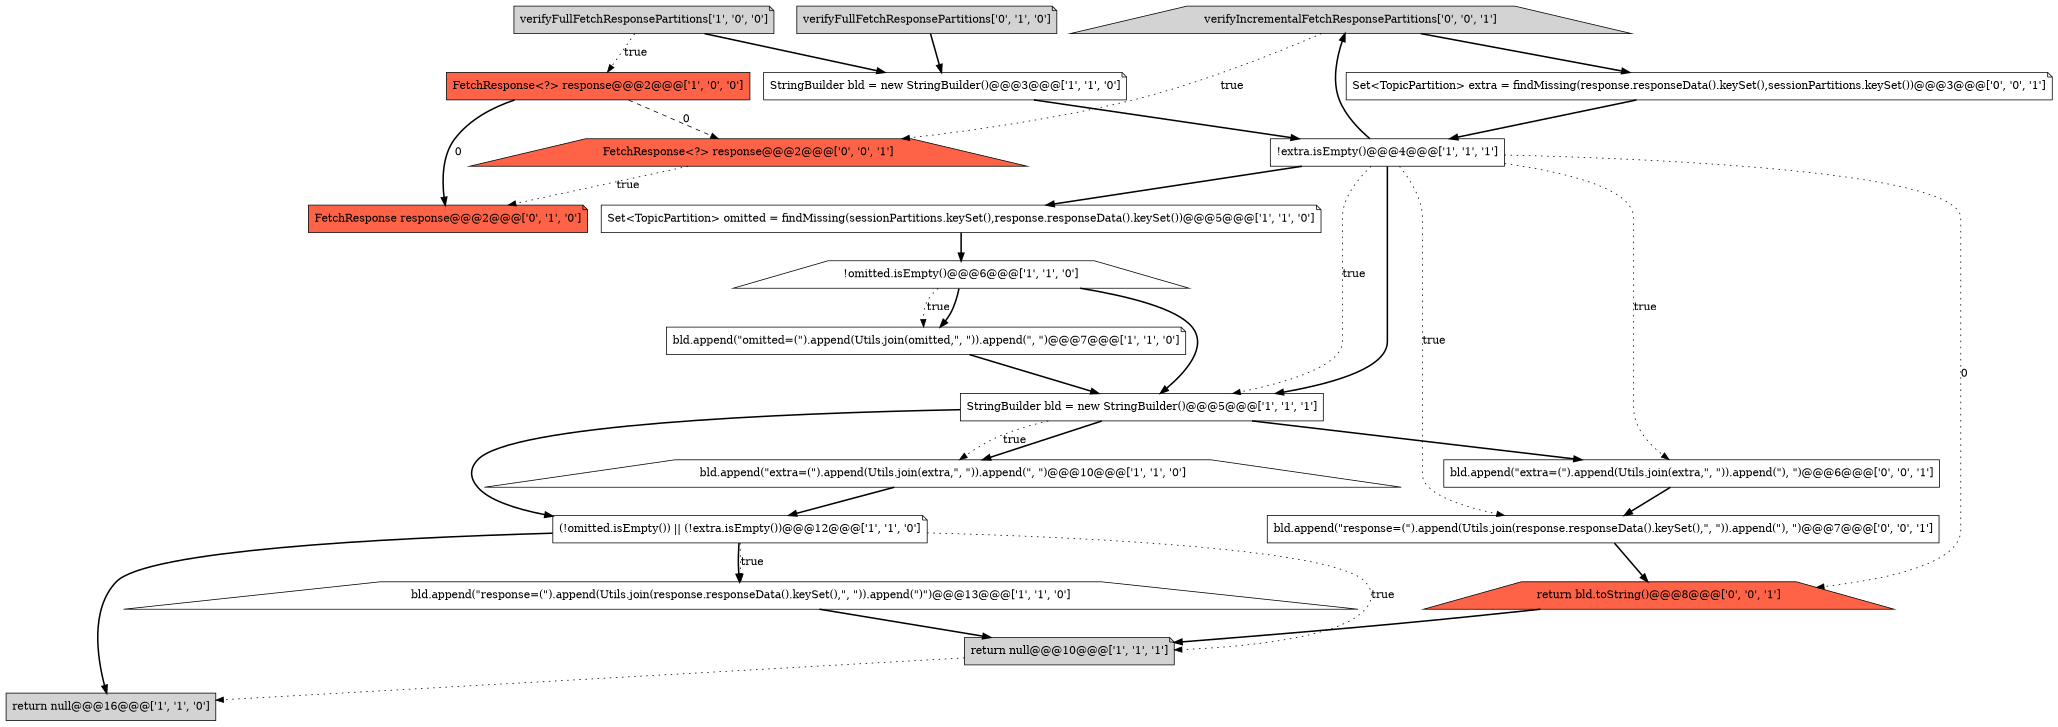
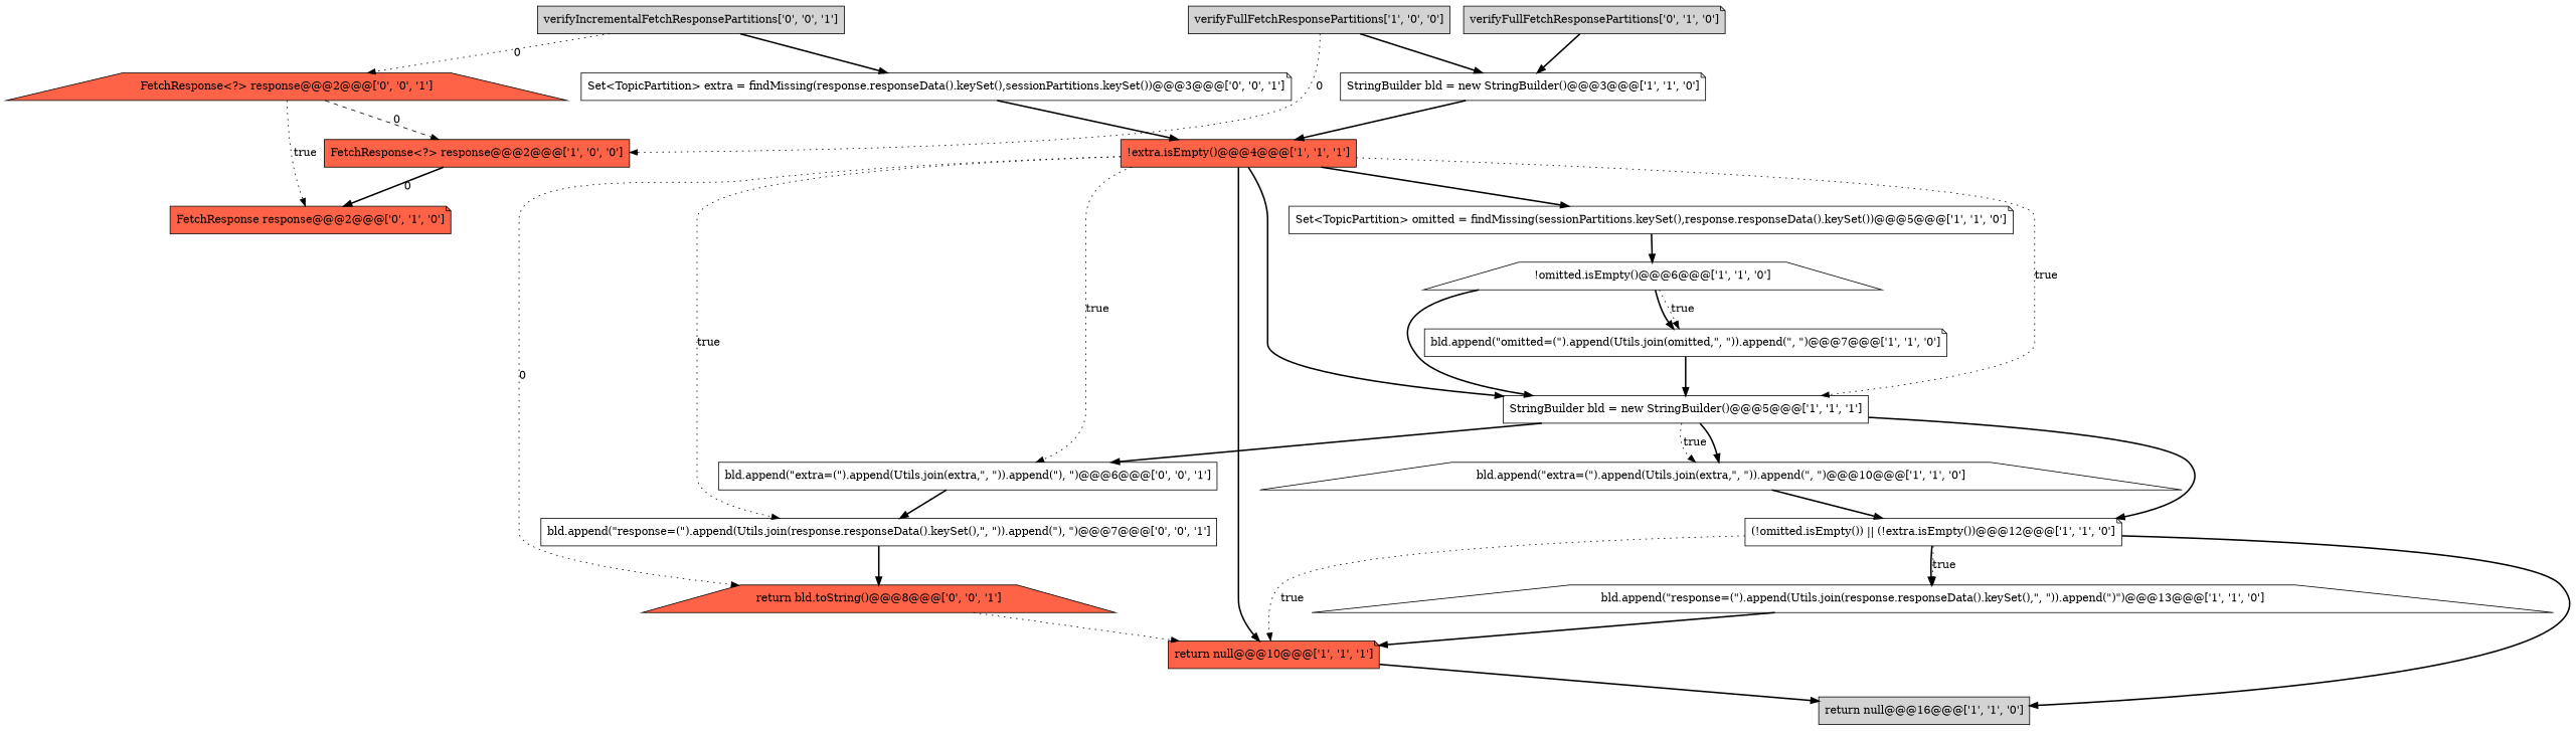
  digraph {
    node [fillcolor=white shape=note style=filled]
    edge [style=bold]
-   n1 [fillcolor=lightgray label="verifyIncrementalFetchResponsePartitions['0', '0', '1']" shape=trapezium]
+   n1 [fillcolor=lightgray label="verifyIncrementalFetchResponsePartitions['0', '0', '1']" shape=box]
    n2 [fillcolor=tomato label="FetchResponse<?> response@@@2@@@['0', '0', '1']" shape=trapezium]
    n3 [label="Set<TopicPartition> extra = findMissing(response.responseData().keySet(),sessionPartitions.keySet())@@@3@@@['0', '0', '1']"]
    n4 [fillcolor=tomato label="FetchResponse response@@@2@@@['0', '1', '0']"]
-   n5 [label="!extra.isEmpty()@@@4@@@['1', '1', '1']" shape=box]
+   n5 [fillcolor=tomato label="!extra.isEmpty()@@@4@@@['1', '1', '1']" shape=box]
    n6 [fillcolor=tomato label="FetchResponse<?> response@@@2@@@['1', '0', '0']" shape=box]
    n7 [label="bld.append(\"extra=(\").append(Utils.join(extra,\", \")).append(\"), \")@@@6@@@['0', '0', '1']" shape=box]
    n8 [label="bld.append(\"response=(\").append(Utils.join(response.responseData().keySet(),\", \")).append(\"), \")@@@7@@@['0', '0', '1']" shape=box]
    n9 [fillcolor=tomato label="return bld.toString()@@@8@@@['0', '0', '1']" shape=trapezium]
    n10 [label="bld.append(\"extra=(\").append(Utils.join(extra,\", \")).append(\", \")@@@10@@@['1', '1', '0']" shape=trapezium]
    n11 [label="(!omitted.isEmpty()) || (!extra.isEmpty())@@@12@@@['1', '1', '0']"]
-   n12 [fillcolor=lightgray label="return null@@@10@@@['1', '1', '1']"]
+   n12 [fillcolor=tomato label="return null@@@10@@@['1', '1', '1']"]
    n13 [fillcolor=lightgray label="return null@@@16@@@['1', '1', '0']" shape=box]
    n14 [label="bld.append(\"response=(\").append(Utils.join(response.responseData().keySet(),\", \")).append(\")\")@@@13@@@['1', '1', '0']" shape=trapezium]
    n15 [label="Set<TopicPartition> omitted = findMissing(sessionPartitions.keySet(),response.responseData().keySet())@@@5@@@['1', '1', '0']"]
    n16 [label="StringBuilder bld = new StringBuilder()@@@5@@@['1', '1', '1']" shape=box]
    n17 [label="!omitted.isEmpty()@@@6@@@['1', '1', '0']" shape=trapezium]
    n18 [fillcolor=lightgray label="verifyFullFetchResponsePartitions['0', '1', '0']"]
    n19 [label="StringBuilder bld = new StringBuilder()@@@3@@@['1', '1', '0']"]
-   n20 [fillcolor=lightgray label="verifyFullFetchResponsePartitions['1', '0', '0']"]
+   n20 [fillcolor=lightgray label="verifyFullFetchResponsePartitions['1', '0', '0']" shape=box]
    n21 [label="bld.append(\"omitted=(\").append(Utils.join(omitted,\", \")).append(\", \")@@@7@@@['1', '1', '0']"]
-   n1 -> n2 [label=true style=dotted]
+   n1 -> n2 [label=0 style=dotted]
    n1 -> n3
    n2 -> n4 [label=true style=dotted]
    n3 -> n5
    n5 -> n7 [label=true style=dotted]
    n5 -> n8 [label=true style=dotted]
    n5 -> n9 [label=0 style=dotted]
-   n5 -> n1
+   n5 -> n12
    n5 -> n15
    n5 -> n16 [label=true style=dotted]
    n5 -> n16
-   n6 -> n2 [label=0 style=dashed]
+   n2 -> n6 [label=0 style=dashed]
    n6 -> n4 [label=0]
    n7 -> n8
    n8 -> n9
-   n9 -> n12
+   n9 -> n12 [style=dotted]
    n10 -> n11
    n11 -> n12 [label=true style=dotted]
    n11 -> n13
    n11 -> n14
    n11 -> n14 [label=true style=dotted]
-   n12 -> n13 [style=dotted]
+   n12 -> n13
    n14 -> n12
    n15 -> n17
    n16 -> n7
    n16 -> n10
    n16 -> n10 [label=true style=dotted]
    n16 -> n11
    n17 -> n16
    n17 -> n21 [label=true style=dotted]
    n17 -> n21
    n18 -> n19
    n19 -> n5
-   n20 -> n6 [label=true style=dotted]
+   n20 -> n6 [label=0 style=dotted]
    n20 -> n19
    n21 -> n16
  }
